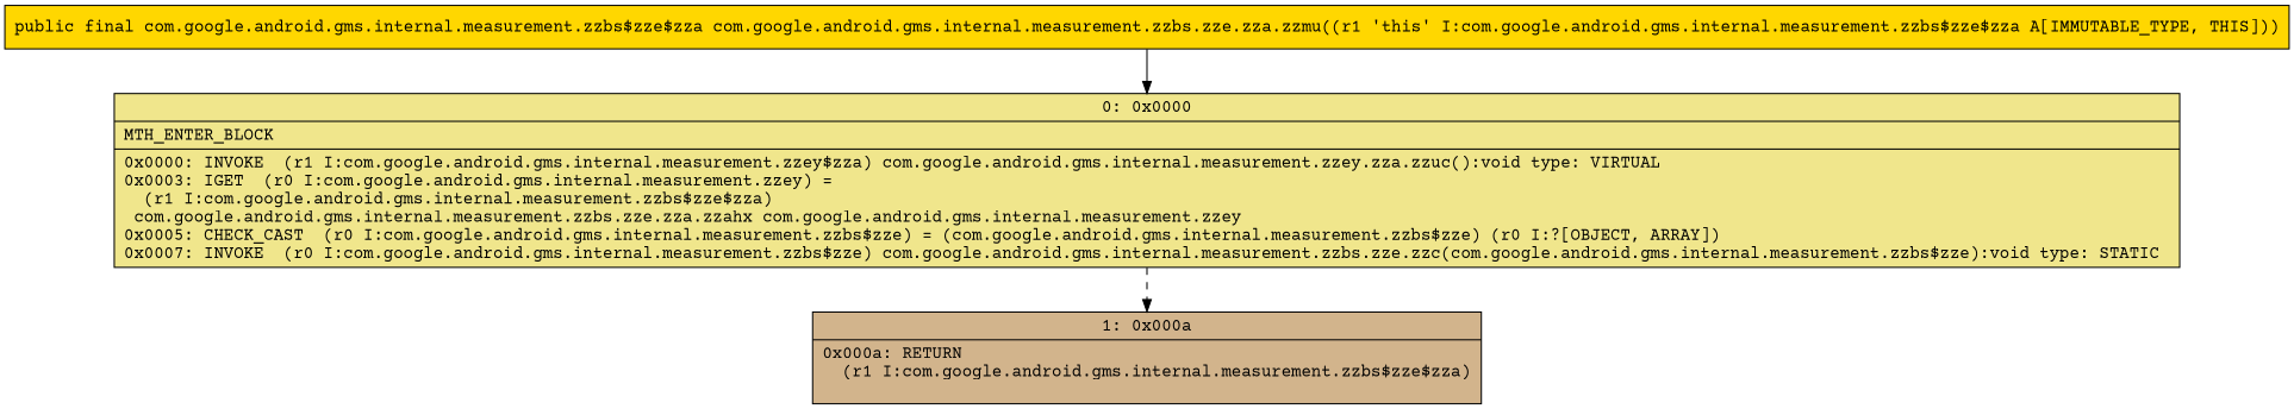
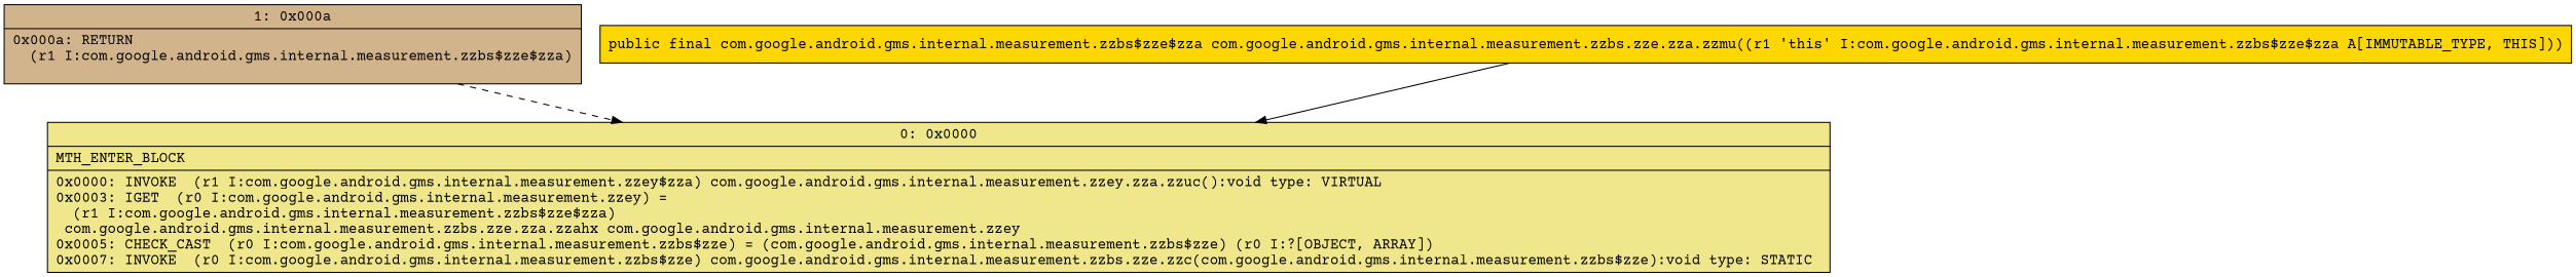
  digraph {
    fontname="Courier Prime"
    node [shape=record style=filled fontname="Courier Prime"]
    edge [fontname="Courier Prime"]
    n1 [label="{0\:\ 0x0000|MTH_ENTER_BLOCK\l|0x0000: INVOKE  (r1 I:com.google.android.gms.internal.measurement.zzey$zza) com.google.android.gms.internal.measurement.zzey.zza.zzuc():void type: VIRTUAL \l0x0003: IGET  (r0 I:com.google.android.gms.internal.measurement.zzey) = \l  (r1 I:com.google.android.gms.internal.measurement.zzbs$zze$zza)\l com.google.android.gms.internal.measurement.zzbs.zze.zza.zzahx com.google.android.gms.internal.measurement.zzey \l0x0005: CHECK_CAST  (r0 I:com.google.android.gms.internal.measurement.zzbs$zze) = (com.google.android.gms.internal.measurement.zzbs$zze) (r0 I:?[OBJECT, ARRAY]) \l0x0007: INVOKE  (r0 I:com.google.android.gms.internal.measurement.zzbs$zze) com.google.android.gms.internal.measurement.zzbs.zze.zzc(com.google.android.gms.internal.measurement.zzbs$zze):void type: STATIC \l}" fillcolor=khaki]
    n2 [label="{1\:\ 0x000a|0x000a: RETURN  \l  (r1 I:com.google.android.gms.internal.measurement.zzbs$zze$zza)\l \l}" fillcolor=tan]
    n3 [label="{public final com.google.android.gms.internal.measurement.zzbs$zze$zza com.google.android.gms.internal.measurement.zzbs.zze.zza.zzmu((r1 'this' I:com.google.android.gms.internal.measurement.zzbs$zze$zza A[IMMUTABLE_TYPE, THIS])) }" fillcolor=gold]
-   n1 -> n2 [style=dashed]
+   n2 -> n1 [style=dashed]
    n3 -> n1 [style=solid]
  }
